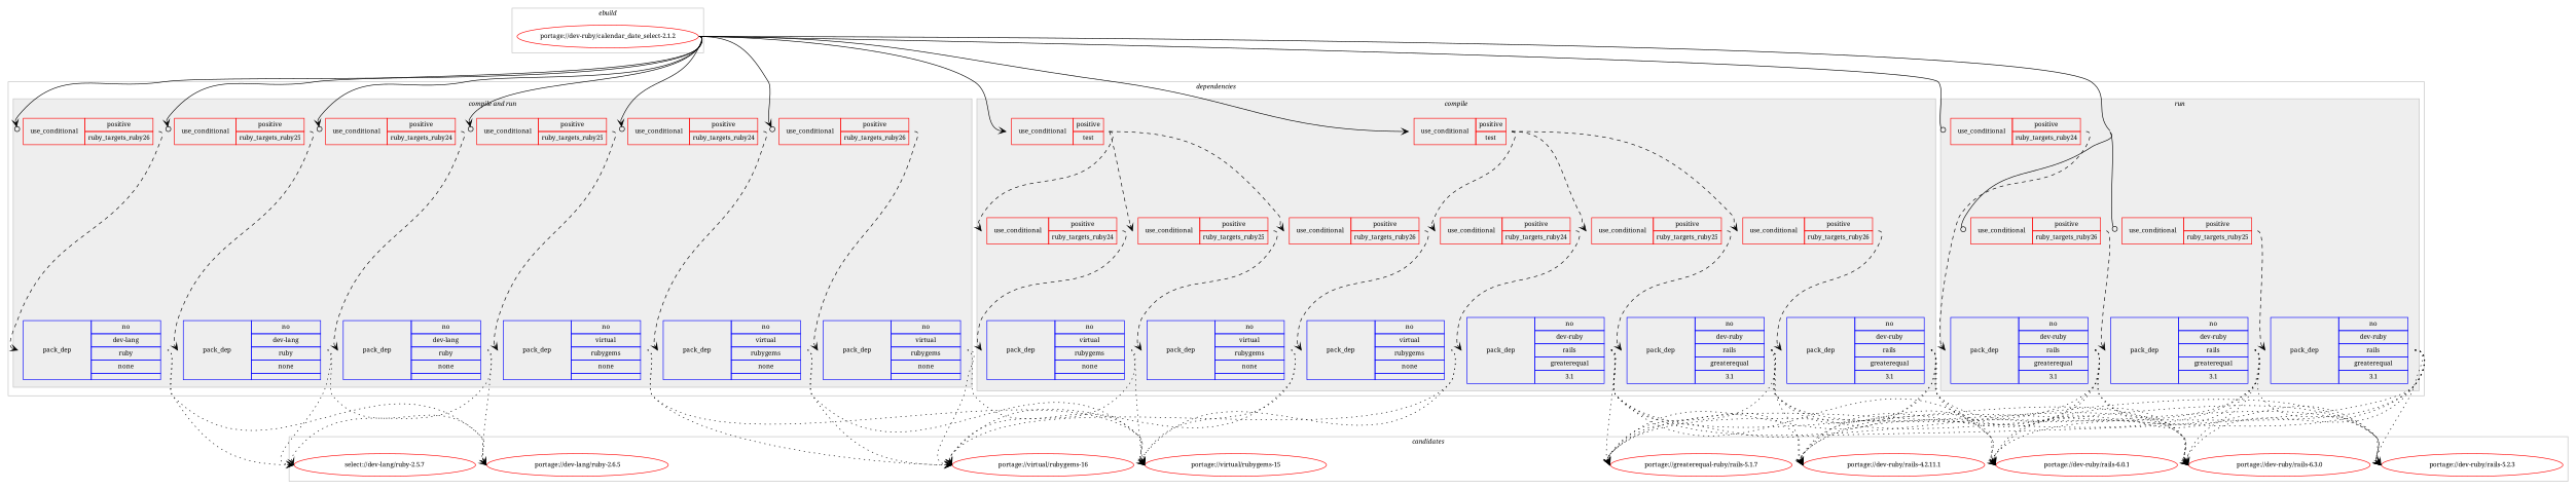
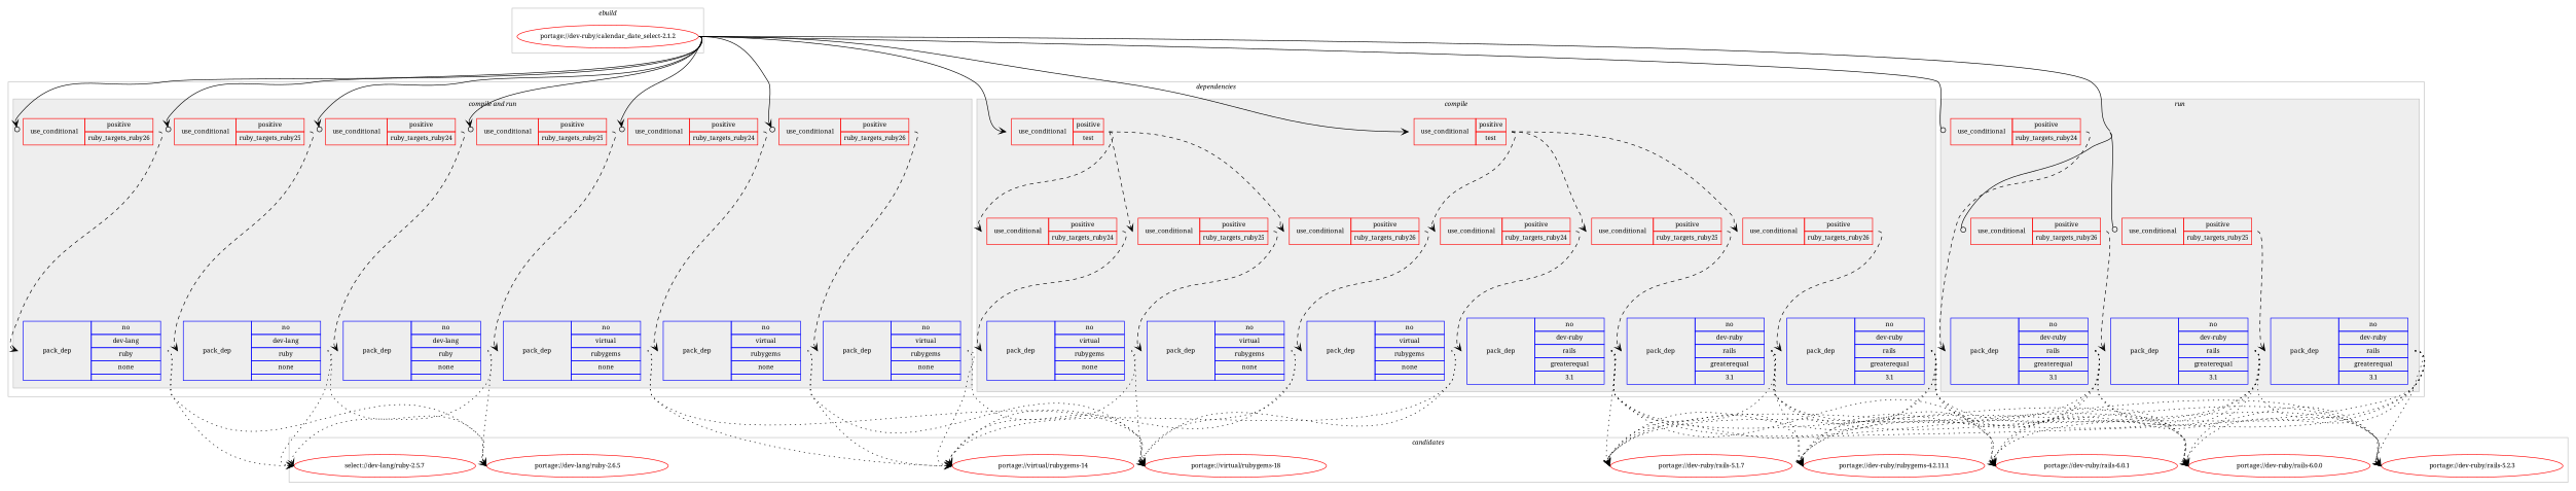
  digraph {
    compound=true
    concentrate=true
    fontname="Noto Serif"
    fontsize=10
    newrank=true
    rankdir=TB
    ranksep=1.5
    node [color=red fontname="Noto Serif" fontsize=10 shape=none]
    edge [arrowhead=vee fontname="Noto Serif" headport=w style=dotted tailport=e weight=100]
    n1 [label="portage://dev-ruby/calendar_date_select-2.1.2" width=4 shape=""]
    n2 [color=blue label=<<TABLE BORDER="0" CELLBORDER="1" CELLSPACING="0" CELLPADDING="4" WIDTH="220"><TR><TD ROWSPAN="6" CELLPADDING="30">pack_dep</TD></TR><TR><TD WIDTH="110">no</TD></TR><TR><TD>dev-ruby</TD></TR><TR><TD>rails</TD></TR><TR><TD>greaterequal</TD></TR><TR><TD>3.1</TD></TR></TABLE>>]
    n3 [label=<<TABLE BORDER="0" CELLBORDER="1" CELLSPACING="0" CELLPADDING="4"><TR><TD ROWSPAN="3" CELLPADDING="10">use_conditional</TD></TR><TR><TD>positive</TD></TR><TR><TD>ruby_targets_ruby24</TD></TR></TABLE>>]
    n4 [color=blue label=<<TABLE BORDER="0" CELLBORDER="1" CELLSPACING="0" CELLPADDING="4" WIDTH="220"><TR><TD ROWSPAN="6" CELLPADDING="30">pack_dep</TD></TR><TR><TD WIDTH="110">no</TD></TR><TR><TD>dev-ruby</TD></TR><TR><TD>rails</TD></TR><TR><TD>greaterequal</TD></TR><TR><TD>3.1</TD></TR></TABLE>>]
    n5 [label=<<TABLE BORDER="0" CELLBORDER="1" CELLSPACING="0" CELLPADDING="4"><TR><TD ROWSPAN="3" CELLPADDING="10">use_conditional</TD></TR><TR><TD>positive</TD></TR><TR><TD>ruby_targets_ruby25</TD></TR></TABLE>>]
    n6 [color=blue label=<<TABLE BORDER="0" CELLBORDER="1" CELLSPACING="0" CELLPADDING="4" WIDTH="220"><TR><TD ROWSPAN="6" CELLPADDING="30">pack_dep</TD></TR><TR><TD WIDTH="110">no</TD></TR><TR><TD>dev-ruby</TD></TR><TR><TD>rails</TD></TR><TR><TD>greaterequal</TD></TR><TR><TD>3.1</TD></TR></TABLE>>]
    n7 [label=<<TABLE BORDER="0" CELLBORDER="1" CELLSPACING="0" CELLPADDING="4"><TR><TD ROWSPAN="3" CELLPADDING="10">use_conditional</TD></TR><TR><TD>positive</TD></TR><TR><TD>ruby_targets_ruby26</TD></TR></TABLE>>]
    n8 [label=<<TABLE BORDER="0" CELLBORDER="1" CELLSPACING="0" CELLPADDING="4"><TR><TD ROWSPAN="3" CELLPADDING="10">use_conditional</TD></TR><TR><TD>positive</TD></TR><TR><TD>test</TD></TR></TABLE>>]
    n9 [color=blue label=<<TABLE BORDER="0" CELLBORDER="1" CELLSPACING="0" CELLPADDING="4" WIDTH="220"><TR><TD ROWSPAN="6" CELLPADDING="30">pack_dep</TD></TR><TR><TD WIDTH="110">no</TD></TR><TR><TD>virtual</TD></TR><TR><TD>rubygems</TD></TR><TR><TD>none</TD></TR><TR><TD></TD></TR></TABLE>>]
    n10 [label=<<TABLE BORDER="0" CELLBORDER="1" CELLSPACING="0" CELLPADDING="4"><TR><TD ROWSPAN="3" CELLPADDING="10">use_conditional</TD></TR><TR><TD>positive</TD></TR><TR><TD>ruby_targets_ruby24</TD></TR></TABLE>>]
    n11 [color=blue label=<<TABLE BORDER="0" CELLBORDER="1" CELLSPACING="0" CELLPADDING="4" WIDTH="220"><TR><TD ROWSPAN="6" CELLPADDING="30">pack_dep</TD></TR><TR><TD WIDTH="110">no</TD></TR><TR><TD>virtual</TD></TR><TR><TD>rubygems</TD></TR><TR><TD>none</TD></TR><TR><TD></TD></TR></TABLE>>]
    n12 [label=<<TABLE BORDER="0" CELLBORDER="1" CELLSPACING="0" CELLPADDING="4"><TR><TD ROWSPAN="3" CELLPADDING="10">use_conditional</TD></TR><TR><TD>positive</TD></TR><TR><TD>ruby_targets_ruby25</TD></TR></TABLE>>]
    n13 [color=blue label=<<TABLE BORDER="0" CELLBORDER="1" CELLSPACING="0" CELLPADDING="4" WIDTH="220"><TR><TD ROWSPAN="6" CELLPADDING="30">pack_dep</TD></TR><TR><TD WIDTH="110">no</TD></TR><TR><TD>virtual</TD></TR><TR><TD>rubygems</TD></TR><TR><TD>none</TD></TR><TR><TD></TD></TR></TABLE>>]
    n14 [label=<<TABLE BORDER="0" CELLBORDER="1" CELLSPACING="0" CELLPADDING="4"><TR><TD ROWSPAN="3" CELLPADDING="10">use_conditional</TD></TR><TR><TD>positive</TD></TR><TR><TD>ruby_targets_ruby26</TD></TR></TABLE>>]
    n15 [label=<<TABLE BORDER="0" CELLBORDER="1" CELLSPACING="0" CELLPADDING="4"><TR><TD ROWSPAN="3" CELLPADDING="10">use_conditional</TD></TR><TR><TD>positive</TD></TR><TR><TD>test</TD></TR></TABLE>>]
    n16 [color=blue label=<<TABLE BORDER="0" CELLBORDER="1" CELLSPACING="0" CELLPADDING="4" WIDTH="220"><TR><TD ROWSPAN="6" CELLPADDING="30">pack_dep</TD></TR><TR><TD WIDTH="110">no</TD></TR><TR><TD>virtual</TD></TR><TR><TD>rubygems</TD></TR><TR><TD>none</TD></TR><TR><TD></TD></TR></TABLE>>]
    n17 [label=<<TABLE BORDER="0" CELLBORDER="1" CELLSPACING="0" CELLPADDING="4"><TR><TD ROWSPAN="3" CELLPADDING="10">use_conditional</TD></TR><TR><TD>positive</TD></TR><TR><TD>ruby_targets_ruby26</TD></TR></TABLE>>]
    n18 [color=blue label=<<TABLE BORDER="0" CELLBORDER="1" CELLSPACING="0" CELLPADDING="4" WIDTH="220"><TR><TD ROWSPAN="6" CELLPADDING="30">pack_dep</TD></TR><TR><TD WIDTH="110">no</TD></TR><TR><TD>dev-lang</TD></TR><TR><TD>ruby</TD></TR><TR><TD>none</TD></TR><TR><TD></TD></TR></TABLE>>]
    n19 [label=<<TABLE BORDER="0" CELLBORDER="1" CELLSPACING="0" CELLPADDING="4"><TR><TD ROWSPAN="3" CELLPADDING="10">use_conditional</TD></TR><TR><TD>positive</TD></TR><TR><TD>ruby_targets_ruby24</TD></TR></TABLE>>]
    n20 [color=blue label=<<TABLE BORDER="0" CELLBORDER="1" CELLSPACING="0" CELLPADDING="4" WIDTH="220"><TR><TD ROWSPAN="6" CELLPADDING="30">pack_dep</TD></TR><TR><TD WIDTH="110">no</TD></TR><TR><TD>virtual</TD></TR><TR><TD>rubygems</TD></TR><TR><TD>none</TD></TR><TR><TD></TD></TR></TABLE>>]
    n21 [label=<<TABLE BORDER="0" CELLBORDER="1" CELLSPACING="0" CELLPADDING="4"><TR><TD ROWSPAN="3" CELLPADDING="10">use_conditional</TD></TR><TR><TD>positive</TD></TR><TR><TD>ruby_targets_ruby24</TD></TR></TABLE>>]
    n22 [color=blue label=<<TABLE BORDER="0" CELLBORDER="1" CELLSPACING="0" CELLPADDING="4" WIDTH="220"><TR><TD ROWSPAN="6" CELLPADDING="30">pack_dep</TD></TR><TR><TD WIDTH="110">no</TD></TR><TR><TD>dev-lang</TD></TR><TR><TD>ruby</TD></TR><TR><TD>none</TD></TR><TR><TD></TD></TR></TABLE>>]
    n23 [label=<<TABLE BORDER="0" CELLBORDER="1" CELLSPACING="0" CELLPADDING="4"><TR><TD ROWSPAN="3" CELLPADDING="10">use_conditional</TD></TR><TR><TD>positive</TD></TR><TR><TD>ruby_targets_ruby25</TD></TR></TABLE>>]
    n24 [color=blue label=<<TABLE BORDER="0" CELLBORDER="1" CELLSPACING="0" CELLPADDING="4" WIDTH="220"><TR><TD ROWSPAN="6" CELLPADDING="30">pack_dep</TD></TR><TR><TD WIDTH="110">no</TD></TR><TR><TD>virtual</TD></TR><TR><TD>rubygems</TD></TR><TR><TD>none</TD></TR><TR><TD></TD></TR></TABLE>>]
    n25 [label=<<TABLE BORDER="0" CELLBORDER="1" CELLSPACING="0" CELLPADDING="4"><TR><TD ROWSPAN="3" CELLPADDING="10">use_conditional</TD></TR><TR><TD>positive</TD></TR><TR><TD>ruby_targets_ruby25</TD></TR></TABLE>>]
    n26 [color=blue label=<<TABLE BORDER="0" CELLBORDER="1" CELLSPACING="0" CELLPADDING="4" WIDTH="220"><TR><TD ROWSPAN="6" CELLPADDING="30">pack_dep</TD></TR><TR><TD WIDTH="110">no</TD></TR><TR><TD>dev-lang</TD></TR><TR><TD>ruby</TD></TR><TR><TD>none</TD></TR><TR><TD></TD></TR></TABLE>>]
    n27 [label=<<TABLE BORDER="0" CELLBORDER="1" CELLSPACING="0" CELLPADDING="4"><TR><TD ROWSPAN="3" CELLPADDING="10">use_conditional</TD></TR><TR><TD>positive</TD></TR><TR><TD>ruby_targets_ruby26</TD></TR></TABLE>>]
    n28 [color=blue label=<<TABLE BORDER="0" CELLBORDER="1" CELLSPACING="0" CELLPADDING="4" WIDTH="220"><TR><TD ROWSPAN="6" CELLPADDING="30">pack_dep</TD></TR><TR><TD WIDTH="110">no</TD></TR><TR><TD>dev-ruby</TD></TR><TR><TD>rails</TD></TR><TR><TD>greaterequal</TD></TR><TR><TD>3.1</TD></TR></TABLE>>]
    n29 [label=<<TABLE BORDER="0" CELLBORDER="1" CELLSPACING="0" CELLPADDING="4"><TR><TD ROWSPAN="3" CELLPADDING="10">use_conditional</TD></TR><TR><TD>positive</TD></TR><TR><TD>ruby_targets_ruby24</TD></TR></TABLE>>]
    n30 [color=blue label=<<TABLE BORDER="0" CELLBORDER="1" CELLSPACING="0" CELLPADDING="4" WIDTH="220"><TR><TD ROWSPAN="6" CELLPADDING="30">pack_dep</TD></TR><TR><TD WIDTH="110">no</TD></TR><TR><TD>dev-ruby</TD></TR><TR><TD>rails</TD></TR><TR><TD>greaterequal</TD></TR><TR><TD>3.1</TD></TR></TABLE>>]
    n31 [label=<<TABLE BORDER="0" CELLBORDER="1" CELLSPACING="0" CELLPADDING="4"><TR><TD ROWSPAN="3" CELLPADDING="10">use_conditional</TD></TR><TR><TD>positive</TD></TR><TR><TD>ruby_targets_ruby25</TD></TR></TABLE>>]
    n32 [color=blue label=<<TABLE BORDER="0" CELLBORDER="1" CELLSPACING="0" CELLPADDING="4" WIDTH="220"><TR><TD ROWSPAN="6" CELLPADDING="30">pack_dep</TD></TR><TR><TD WIDTH="110">no</TD></TR><TR><TD>dev-ruby</TD></TR><TR><TD>rails</TD></TR><TR><TD>greaterequal</TD></TR><TR><TD>3.1</TD></TR></TABLE>>]
    n33 [label=<<TABLE BORDER="0" CELLBORDER="1" CELLSPACING="0" CELLPADDING="4"><TR><TD ROWSPAN="3" CELLPADDING="10">use_conditional</TD></TR><TR><TD>positive</TD></TR><TR><TD>ruby_targets_ruby26</TD></TR></TABLE>>]
-   n34 [label="portage://dev-ruby/rails-4.2.11.1" width=4 shape=""]
-   n35 [label="portage://greaterequal-ruby/rails-5.1.7" width=4 shape=""]
+   n34 [label="portage://dev-ruby/rubygems-4.2.11.1" width=4 shape=""]
+   n35 [label="portage://dev-ruby/rails-5.1.7" width=4 shape=""]
    n36 [label="portage://dev-ruby/rails-5.2.3" width=4 shape=""]
-   n37 [label="portage://dev-ruby/rails-6.3.0" width=4 shape=""]
+   n37 [label="portage://dev-ruby/rails-6.0.0" width=4 shape=""]
    n38 [label="portage://dev-ruby/rails-6.0.1" width=4 shape=""]
-   n39 [label="portage://virtual/rubygems-16" width=4 shape=""]
-   n40 [label="portage://virtual/rubygems-15" width=4 shape=""]
+   n39 [label="portage://virtual/rubygems-14" width=4 shape=""]
+   n40 [label="portage://virtual/rubygems-18" width=4 shape=""]
    n41 [label="select://dev-lang/ruby-2.5.7" width=4 shape=""]
    n42 [label="portage://dev-lang/ruby-2.6.5" width=4 shape=""]
    subgraph cluster_1 {
      color=gray
      label=<<i>ebuild</i>>
      rank=same
      n1
    }
    subgraph cluster_2 {
      color=gray
      label=<<i>dependencies</i>>
      subgraph cluster_3 {
        color=gray
        fillcolor="#eeeeee"
        label=<<i>compile</i>>
        style=filled
        subgraph sub_4 {
          color=gray
          fillcolor="#eeeeee"
          label=<<i>compile</i>>
          style=filled
          n8
          subgraph sub_5 {
            color=gray
            fillcolor="#eeeeee"
            label=<<i>compile</i>>
            style=filled
            n3
            subgraph sub_6 {
              color=gray
              fillcolor="#eeeeee"
              label=<<i>compile</i>>
              style=filled
              n2
            }
          }
          subgraph sub_7 {
            color=gray
            fillcolor="#eeeeee"
            label=<<i>compile</i>>
            style=filled
            n5
            subgraph sub_8 {
              color=gray
              fillcolor="#eeeeee"
              label=<<i>compile</i>>
              style=filled
              n4
            }
          }
          subgraph sub_9 {
            color=gray
            fillcolor="#eeeeee"
            label=<<i>compile</i>>
            style=filled
            n7
            subgraph sub_10 {
              color=gray
              fillcolor="#eeeeee"
              label=<<i>compile</i>>
              style=filled
              n6
            }
          }
        }
        subgraph sub_11 {
          color=gray
          fillcolor="#eeeeee"
          label=<<i>compile</i>>
          style=filled
          n15
          subgraph sub_12 {
            color=gray
            fillcolor="#eeeeee"
            label=<<i>compile</i>>
            style=filled
            n10
            subgraph sub_13 {
              color=gray
              fillcolor="#eeeeee"
              label=<<i>compile</i>>
              style=filled
              n9
            }
          }
          subgraph sub_14 {
            color=gray
            fillcolor="#eeeeee"
            label=<<i>compile</i>>
            style=filled
            n12
            subgraph sub_15 {
              color=gray
              fillcolor="#eeeeee"
              label=<<i>compile</i>>
              style=filled
              n11
            }
          }
          subgraph sub_16 {
            color=gray
            fillcolor="#eeeeee"
            label=<<i>compile</i>>
            style=filled
            n14
            subgraph sub_17 {
              color=gray
              fillcolor="#eeeeee"
              label=<<i>compile</i>>
              style=filled
              n13
            }
          }
        }
      }
      subgraph cluster_18 {
        color=gray
        fillcolor="#eeeeee"
        label=<<i>compile and run</i>>
        style=filled
        subgraph sub_19 {
          color=gray
          fillcolor="#eeeeee"
          label=<<i>compile and run</i>>
          style=filled
          n17
          subgraph sub_20 {
            color=gray
            fillcolor="#eeeeee"
            label=<<i>compile and run</i>>
            style=filled
            n16
          }
        }
        subgraph sub_21 {
          color=gray
          fillcolor="#eeeeee"
          label=<<i>compile and run</i>>
          style=filled
          n19
          subgraph sub_22 {
            color=gray
            fillcolor="#eeeeee"
            label=<<i>compile and run</i>>
            style=filled
            n18
          }
        }
        subgraph sub_23 {
          color=gray
          fillcolor="#eeeeee"
          label=<<i>compile and run</i>>
          style=filled
          n21
          subgraph sub_24 {
            color=gray
            fillcolor="#eeeeee"
            label=<<i>compile and run</i>>
            style=filled
            n20
          }
        }
        subgraph sub_25 {
          color=gray
          fillcolor="#eeeeee"
          label=<<i>compile and run</i>>
          style=filled
          n23
          subgraph sub_26 {
            color=gray
            fillcolor="#eeeeee"
            label=<<i>compile and run</i>>
            style=filled
            n22
          }
        }
        subgraph sub_27 {
          color=gray
          fillcolor="#eeeeee"
          label=<<i>compile and run</i>>
          style=filled
          n25
          subgraph sub_28 {
            color=gray
            fillcolor="#eeeeee"
            label=<<i>compile and run</i>>
            style=filled
            n24
          }
        }
        subgraph sub_29 {
          color=gray
          fillcolor="#eeeeee"
          label=<<i>compile and run</i>>
          style=filled
          n27
          subgraph sub_30 {
            color=gray
            fillcolor="#eeeeee"
            label=<<i>compile and run</i>>
            style=filled
            n26
          }
        }
      }
      subgraph cluster_31 {
        color=gray
        fillcolor="#eeeeee"
        label=<<i>run</i>>
        style=filled
        subgraph sub_32 {
          color=gray
          fillcolor="#eeeeee"
          label=<<i>run</i>>
          style=filled
          n29
          subgraph sub_33 {
            color=gray
            fillcolor="#eeeeee"
            label=<<i>run</i>>
            style=filled
            n28
          }
        }
        subgraph sub_34 {
          color=gray
          fillcolor="#eeeeee"
          label=<<i>run</i>>
          style=filled
          n31
          subgraph sub_35 {
            color=gray
            fillcolor="#eeeeee"
            label=<<i>run</i>>
            style=filled
            n30
          }
        }
        subgraph sub_36 {
          color=gray
          fillcolor="#eeeeee"
          label=<<i>run</i>>
          style=filled
          n33
          subgraph sub_37 {
            color=gray
            fillcolor="#eeeeee"
            label=<<i>run</i>>
            style=filled
            n32
          }
        }
      }
    }
    subgraph cluster_38 {
      color=gray
      label=<<i>candidates</i>>
      rank=same
      subgraph sub_39 {
        color=black
        label=<<i>candidates</i>>
        nodesep=1
        rank=same
        n34
        n35
        n36
        n37
        n38
      }
      subgraph sub_40 {
        color=black
        label=<<i>candidates</i>>
        nodesep=1
        rank=same
        n34
        n35
        n36
        n37
        n38
      }
      subgraph sub_41 {
        color=black
        label=<<i>candidates</i>>
        nodesep=1
        rank=same
        n34
        n35
        n36
        n37
        n38
      }
      subgraph sub_42 {
        color=black
        label=<<i>candidates</i>>
        nodesep=1
        rank=same
        n39
        n40
      }
      subgraph sub_43 {
        color=black
        label=<<i>candidates</i>>
        nodesep=1
        rank=same
        n39
        n40
      }
      subgraph sub_44 {
        color=black
        label=<<i>candidates</i>>
        nodesep=1
        rank=same
        n39
        n40
      }
      subgraph sub_45 {
        color=black
        label=<<i>candidates</i>>
        nodesep=1
        rank=same
        n41
        n42
      }
      subgraph sub_46 {
        color=black
        label=<<i>candidates</i>>
        nodesep=1
        rank=same
        n39
        n40
      }
      subgraph sub_47 {
        color=black
        label=<<i>candidates</i>>
        nodesep=1
        rank=same
        n41
        n42
      }
      subgraph sub_48 {
        color=black
        label=<<i>candidates</i>>
        nodesep=1
        rank=same
        n39
        n40
      }
      subgraph sub_49 {
        color=black
        label=<<i>candidates</i>>
        nodesep=1
        rank=same
        n41
        n42
      }
      subgraph sub_50 {
        color=black
        label=<<i>candidates</i>>
        nodesep=1
        rank=same
        n39
        n40
      }
      subgraph sub_51 {
        color=black
        label=<<i>candidates</i>>
        nodesep=1
        rank=same
        n34
        n35
        n36
        n37
        n38
      }
      subgraph sub_52 {
        color=black
        label=<<i>candidates</i>>
        nodesep=1
        rank=same
        n34
        n35
        n36
        n37
        n38
      }
      subgraph sub_53 {
        color=black
        label=<<i>candidates</i>>
        nodesep=1
        rank=same
        n34
        n35
        n36
        n37
        n38
      }
    }
    n1 -> n8 [style=solid weight=20]
    n1 -> n15 [style=solid weight=20]
    n1 -> n17 [arrowhead=odotvee style=solid weight=20]
    n1 -> n19 [arrowhead=odotvee style=solid weight=20]
    n1 -> n21 [arrowhead=odotvee style=solid weight=20]
    n1 -> n23 [arrowhead=odotvee style=solid weight=20]
    n1 -> n25 [arrowhead=odotvee style=solid weight=20]
    n1 -> n27 [arrowhead=odotvee style=solid weight=20]
    n1 -> n29 [arrowhead=odot style=solid weight=20]
    n1 -> n31 [arrowhead=odot style=solid weight=20]
    n1 -> n33 [arrowhead=odot style=solid weight=20]
    n2 -> n34
    n2 -> n35
    n2 -> n36
    n2 -> n37
    n2 -> n38
    n3 -> n2 [style=dashed weight=20]
    n4 -> n34
    n4 -> n35
    n4 -> n36
    n4 -> n37
    n4 -> n38
    n5 -> n4 [style=dashed weight=20]
    n6 -> n34
    n6 -> n35
    n6 -> n36
    n6 -> n37
    n6 -> n38
    n7 -> n6 [style=dashed weight=20]
    n8 -> n3 [style=dashed weight=20]
    n8 -> n5 [style=dashed weight=20]
    n8 -> n7 [style=dashed weight=20]
    n9 -> n39
    n9 -> n40
    n10 -> n9 [style=dashed weight=20]
    n11 -> n39
    n11 -> n40
    n12 -> n11 [style=dashed weight=20]
    n13 -> n39
    n13 -> n40
    n14 -> n13 [style=dashed weight=20]
    n15 -> n10 [style=dashed weight=20]
    n15 -> n12 [style=dashed weight=20]
    n15 -> n14 [style=dashed weight=20]
    n16 -> n39
    n16 -> n40
    n17 -> n16 [style=dashed weight=20]
    n18 -> n41
    n18 -> n42
    n19 -> n18 [style=dashed weight=20]
    n20 -> n39
    n20 -> n40
    n21 -> n20 [style=dashed weight=20]
    n22 -> n41
    n22 -> n42
    n23 -> n22 [style=dashed weight=20]
    n24 -> n39
    n24 -> n40
    n25 -> n24 [style=dashed weight=20]
    n26 -> n41
    n26 -> n42
    n27 -> n26 [style=dashed weight=20]
    n28 -> n34
    n28 -> n35
    n28 -> n36
    n28 -> n37
    n28 -> n38
    n29 -> n28 [style=dashed weight=20]
    n30 -> n34
    n30 -> n35
    n30 -> n36
    n30 -> n37
    n30 -> n38
    n31 -> n30 [style=dashed weight=20]
    n32 -> n34
    n32 -> n35
    n32 -> n36
    n32 -> n37
    n32 -> n38
    n33 -> n32 [style=dashed weight=20]
  }
